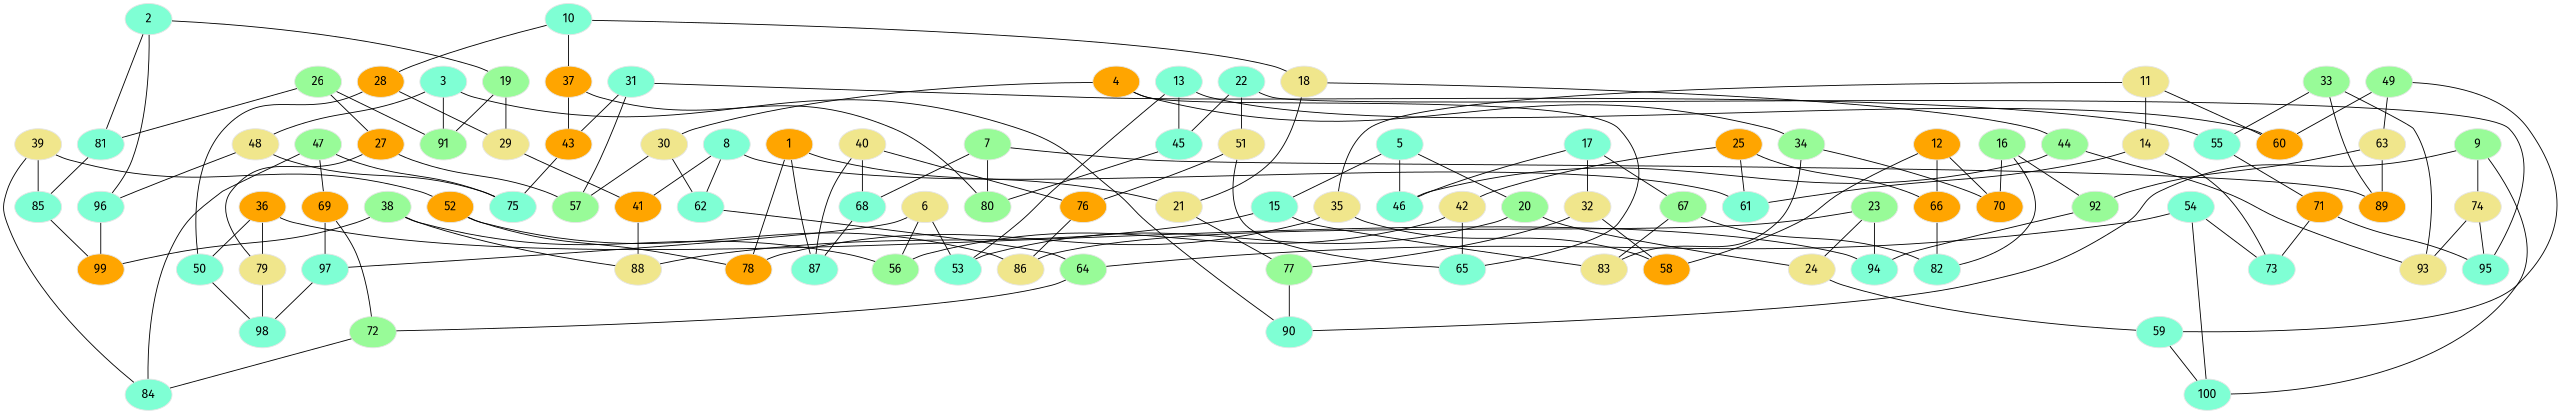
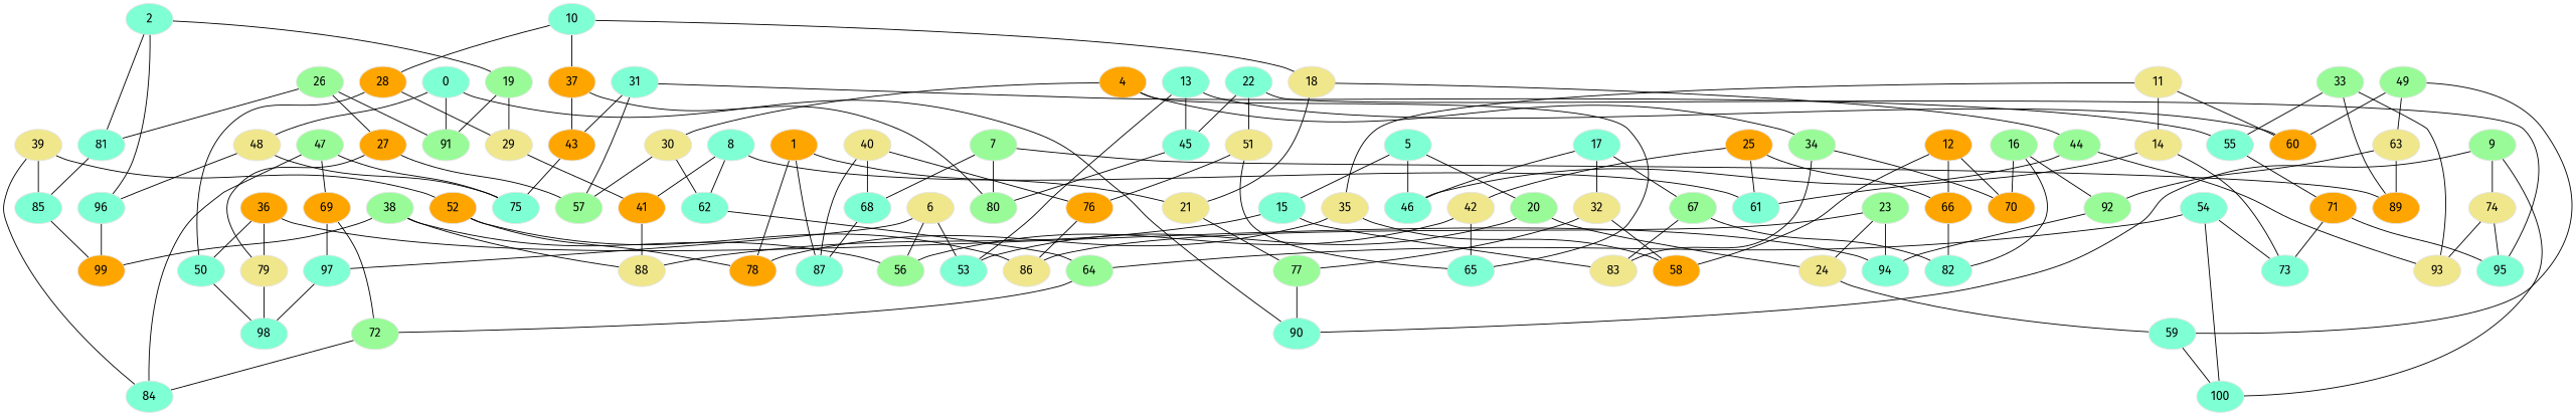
  graph {
    fontname="Fira Sans"
    node [color=gray90 fillcolor=aquamarine fontname="Fira Sans" style=filled]
    edge [fontname="Fira Sans"]
    1 [fillcolor=orange]
    21 [fillcolor=khaki]
    78 [fillcolor=orange]
    87
    77 [fillcolor=palegreen]
    19 [fillcolor=palegreen]
    2
    81
    96
    91 [fillcolor=palegreen]
    29 [fillcolor=khaki]
    85
    99 [fillcolor=orange]
    48 [fillcolor=khaki]
-   3
+   3 [label=0]
    90
    75
    4 [fillcolor=orange]
    30 [fillcolor=khaki]
    34 [fillcolor=palegreen]
    65
    62
    57 [fillcolor=palegreen]
    70 [fillcolor=orange]
    83 [fillcolor=khaki]
    5
    15
    20 [fillcolor=palegreen]
    46
    88 [fillcolor=khaki]
    53
    24 [fillcolor=khaki]
    6 [fillcolor=khaki]
    56 [fillcolor=palegreen]
    97
    98
    7 [fillcolor=palegreen]
    68
    80 [fillcolor=palegreen]
    89 [fillcolor=orange]
    41 [fillcolor=orange]
    8
    61
    64 [fillcolor=palegreen]
    9 [fillcolor=palegreen]
    74 [fillcolor=khaki]
    100
    95
    93 [fillcolor=khaki]
    18 [fillcolor=khaki]
    10
    28 [fillcolor=orange]
    37 [fillcolor=orange]
    44 [fillcolor=palegreen]
    50
    43 [fillcolor=orange]
    11 [fillcolor=khaki]
    14 [fillcolor=khaki]
    35 [fillcolor=khaki]
    60 [fillcolor=orange]
    73
    58 [fillcolor=orange]
    12 [fillcolor=orange]
    66 [fillcolor=orange]
    82
    13
    45
    16 [fillcolor=palegreen]
    92 [fillcolor=palegreen]
    94
    17
    32 [fillcolor=khaki]
    67 [fillcolor=palegreen]
    59
    22
    51 [fillcolor=khaki]
    76 [fillcolor=orange]
    23 [fillcolor=palegreen]
    86 [fillcolor=khaki]
    25 [fillcolor=orange]
    42 [fillcolor=khaki]
    26 [fillcolor=palegreen]
    27 [fillcolor=orange]
    79 [fillcolor=khaki]
    31
    55
    71 [fillcolor=orange]
    33 [fillcolor=palegreen]
    36 [fillcolor=orange]
    38 [fillcolor=palegreen]
    39 [fillcolor=khaki]
    52 [fillcolor=orange]
    84
    40 [fillcolor=khaki]
    47 [fillcolor=palegreen]
    69 [fillcolor=orange]
    72 [fillcolor=palegreen]
    49 [fillcolor=palegreen]
    63 [fillcolor=khaki]
    54
    1 -- 21
    1 -- 78
    1 -- 87
    21 -- 77
    77 -- 90
    19 -- 91
    19 -- 29
    2 -- 19
    2 -- 81
    2 -- 96
    81 -- 85
    96 -- 99
    29 -- 41
    85 -- 99
    48 -- 96
    48 -- 75
    3 -- 91
    3 -- 48
    3 -- 90
    4 -- 30
    4 -- 34
    4 -- 65
    30 -- 62
    30 -- 57
    34 -- 70
    34 -- 83
    62 -- 64
    5 -- 15
    5 -- 20
    5 -- 46
    15 -- 83
    15 -- 88
    20 -- 53
    20 -- 24
    24 -- 59
    6 -- 53
    6 -- 56
    6 -- 97
    97 -- 98
    7 -- 68
    7 -- 80
    7 -- 89
    68 -- 87
    41 -- 88
    8 -- 62
    8 -- 41
    8 -- 61
    64 -- 72
    9 -- 90
    9 -- 74
    9 -- 100
    74 -- 95
    74 -- 93
    18 -- 21
    18 -- 44
    10 -- 18
    10 -- 28
    10 -- 37
    28 -- 29
    28 -- 50
    37 -- 80
    37 -- 43
    44 -- 46
    44 -- 93
    50 -- 98
    43 -- 75
    11 -- 14
    11 -- 35
    11 -- 60
    14 -- 61
    14 -- 73
    35 -- 78
    35 -- 58
    12 -- 70
    12 -- 58
    12 -- 66
    66 -- 82
    13 -- 53
    13 -- 60
    13 -- 45
    45 -- 80
    16 -- 70
    16 -- 82
    16 -- 92
    92 -- 94
    17 -- 46
    17 -- 32
    17 -- 67
    32 -- 77
    32 -- 58
    67 -- 83
    67 -- 82
    59 -- 100
    22 -- 95
    22 -- 45
    22 -- 51
    51 -- 65
    51 -- 76
    76 -- 86
    23 -- 24
    23 -- 94
    23 -- 86
    25 -- 61
    25 -- 66
    25 -- 42
    42 -- 65
    42 -- 56
    26 -- 81
    26 -- 91
    26 -- 27
    27 -- 57
    27 -- 79
    79 -- 98
    31 -- 57
    31 -- 43
    31 -- 55
    55 -- 71
    71 -- 95
    71 -- 73
    33 -- 89
    33 -- 93
    33 -- 55
    36 -- 50
    36 -- 94
    36 -- 79
    38 -- 99
    38 -- 88
    38 -- 56
    39 -- 85
    39 -- 52
    39 -- 84
    52 -- 78
    52 -- 86
    40 -- 87
    40 -- 68
    40 -- 76
    47 -- 75
    47 -- 84
    47 -- 69
    69 -- 97
    69 -- 72
    72 -- 84
    49 -- 60
    49 -- 59
    49 -- 63
    63 -- 89
    63 -- 92
    54 -- 64
    54 -- 100
    54 -- 73
  }
